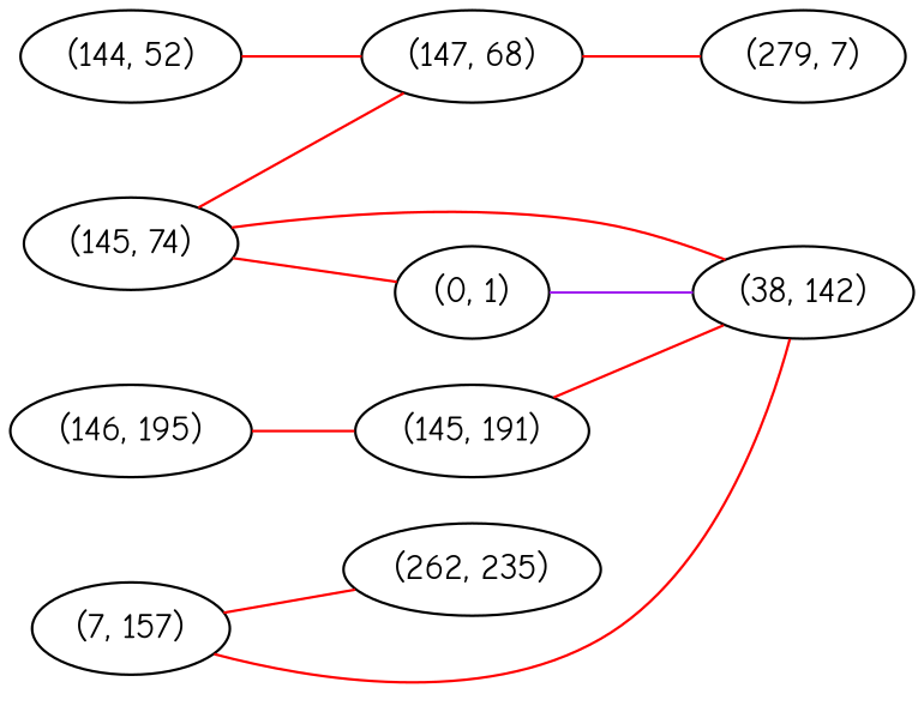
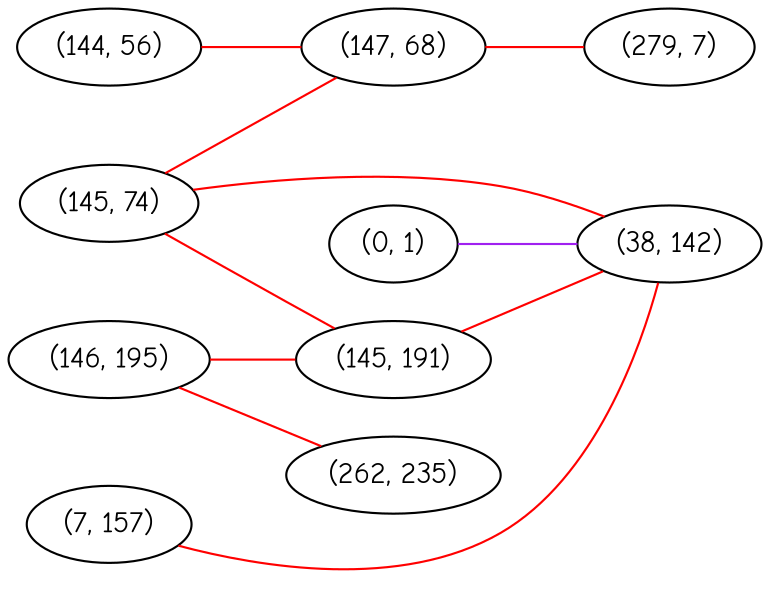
  graph {
    fontname="Comic Neue"
    rankdir=LR
    node [fontname="Comic Neue"]
    edge [color=red fontname="Comic Neue" weight=1]
-   "(144, 56)" [label="(144, 52)"]
+   "(144, 56)"
    "(147, 68)"
    "(279, 7)"
    "(146, 195)"
    "(145, 191)"
    "(262, 235)"
    "(38, 142)"
    "(145, 74)"
    n9 [label="(0, 1)"]
    "(7, 157)"
    "(144, 56)" -- "(147, 68)"
    "(147, 68)" -- "(279, 7)"
    "(146, 195)" -- "(145, 191)"
-   "(7, 157)" -- "(262, 235)"
+   "(146, 195)" -- "(262, 235)"
    "(145, 191)" -- "(38, 142)"
    "(145, 74)" -- "(147, 68)"
-   "(145, 74)" -- n9
+   "(145, 74)" -- "(145, 191)"
    "(145, 74)" -- "(38, 142)"
    n9 -- "(38, 142)" [color=purple weight=4]
    "(7, 157)" -- "(38, 142)"
  }
